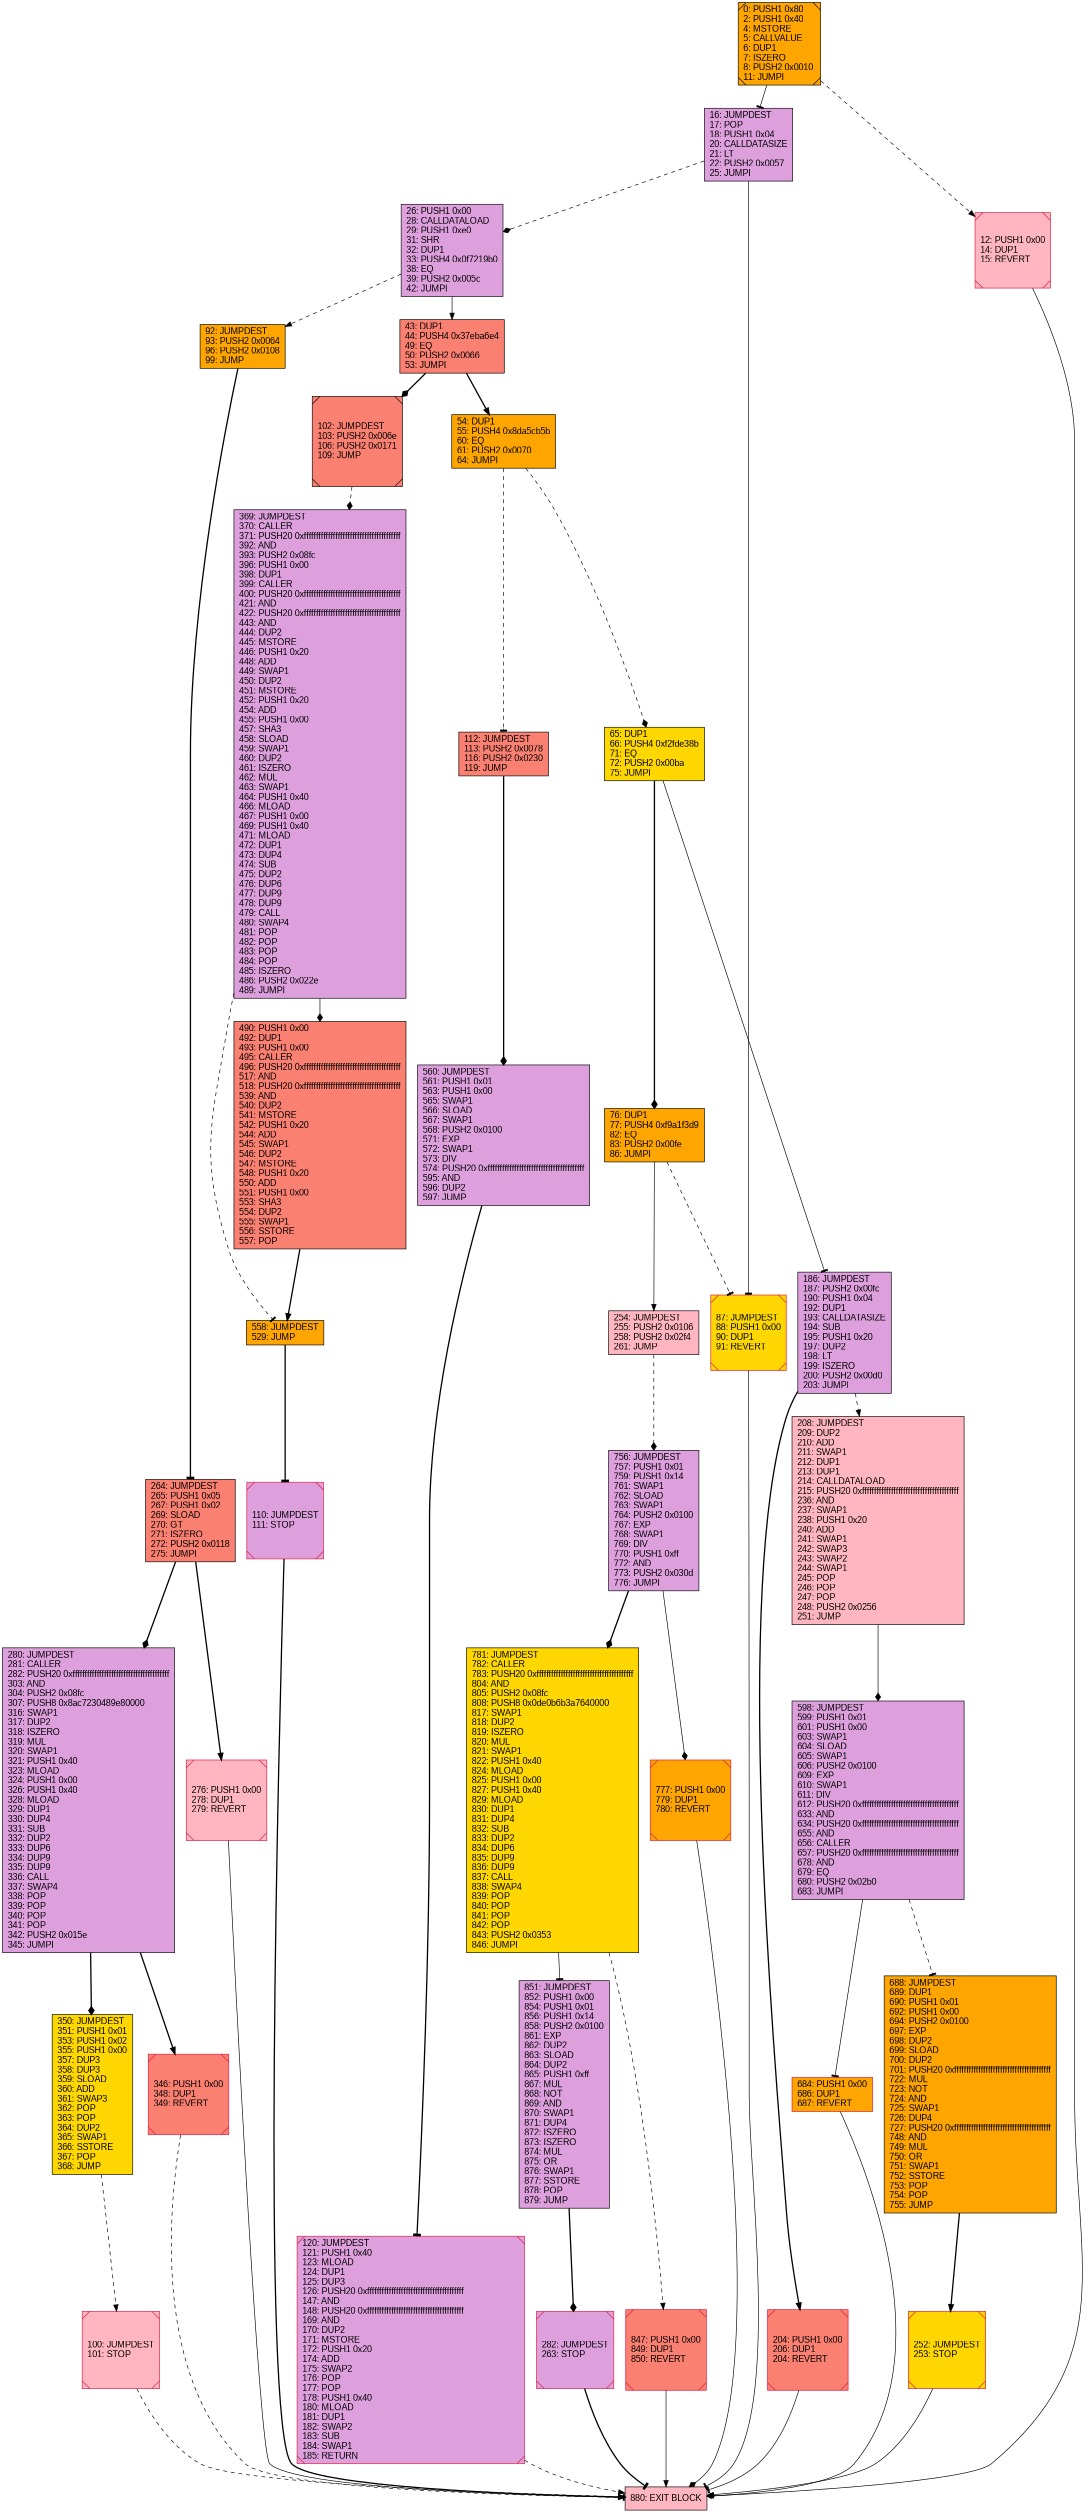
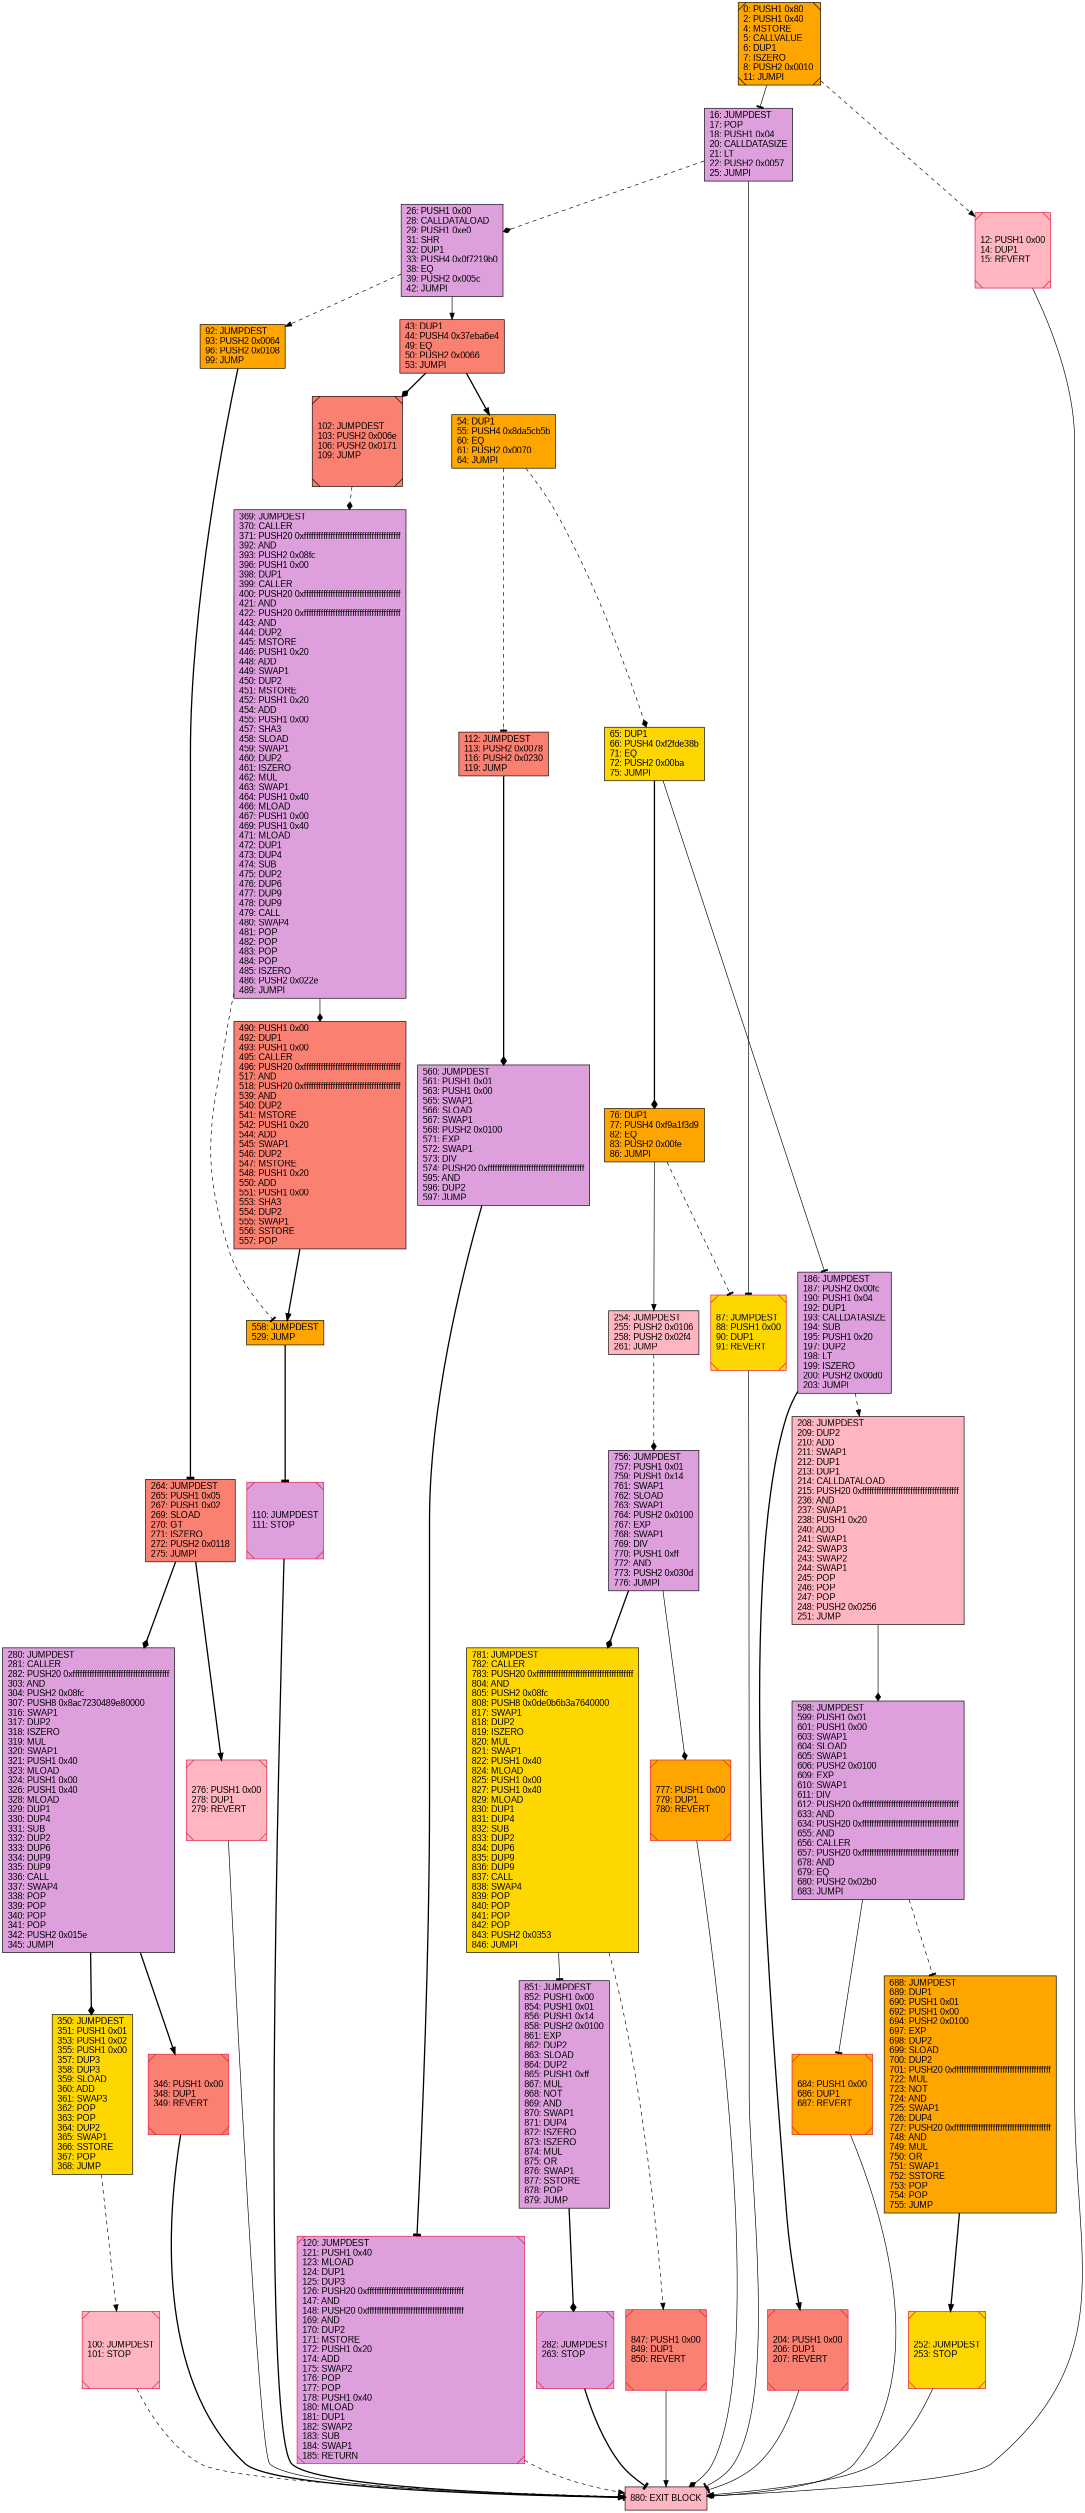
  digraph {
    rankdir=UD
    node [color=black fillcolor=plum fontcolor=black fontname=arial shape=box style=filled]
    edge [arrowhead=normal style=solid]
    n1 [label="26: PUSH1 0x00\l28: CALLDATALOAD\l29: PUSH1 0xe0\l31: SHR\l32: DUP1\l33: PUSH4 0x0f7219b0\l38: EQ\l39: PUSH2 0x005c\l42: JUMPI\l"]
    n2 [fillcolor=orange label="92: JUMPDEST\l93: PUSH2 0x0064\l96: PUSH2 0x0108\l99: JUMP\l"]
    n3 [fillcolor=salmon label="43: DUP1\l44: PUSH4 0x37eba6e4\l49: EQ\l50: PUSH2 0x0066\l53: JUMPI\l"]
    n4 [fillcolor=salmon label="264: JUMPDEST\l265: PUSH1 0x05\l267: PUSH1 0x02\l269: SLOAD\l270: GT\l271: ISZERO\l272: PUSH2 0x0118\l275: JUMPI\l"]
    n5 [fillcolor=salmon label="102: JUMPDEST\l103: PUSH2 0x006e\l106: PUSH2 0x0171\l109: JUMP\l" shape=Msquare]
    n6 [fillcolor=orange label="54: DUP1\l55: PUSH4 0x8da5cb5b\l60: EQ\l61: PUSH2 0x0070\l64: JUMPI\l"]
    n7 [label="851: JUMPDEST\l852: PUSH1 0x00\l854: PUSH1 0x01\l856: PUSH1 0x14\l858: PUSH2 0x0100\l861: EXP\l862: DUP2\l863: SLOAD\l864: DUP2\l865: PUSH1 0xff\l867: MUL\l868: NOT\l869: AND\l870: SWAP1\l871: DUP4\l872: ISZERO\l873: ISZERO\l874: MUL\l875: OR\l876: SWAP1\l877: SSTORE\l878: POP\l879: JUMP\l"]
    n8 [color=crimson label="282: JUMPDEST\l263: STOP\l" shape=Msquare]
    n9 [fillcolor=lightpink label="880: EXIT BLOCK\l"]
    n10 [fillcolor=salmon label="112: JUMPDEST\l113: PUSH2 0x0078\l116: PUSH2 0x0230\l119: JUMP\l"]
    n11 [label="560: JUMPDEST\l561: PUSH1 0x01\l563: PUSH1 0x00\l565: SWAP1\l566: SLOAD\l567: SWAP1\l568: PUSH2 0x0100\l571: EXP\l572: SWAP1\l573: DIV\l574: PUSH20 0xffffffffffffffffffffffffffffffffffffffff\l595: AND\l596: DUP2\l597: JUMP\l"]
    n12 [color=crimson label="120: JUMPDEST\l121: PUSH1 0x40\l123: MLOAD\l124: DUP1\l125: DUP3\l126: PUSH20 0xffffffffffffffffffffffffffffffffffffffff\l147: AND\l148: PUSH20 0xffffffffffffffffffffffffffffffffffffffff\l169: AND\l170: DUP2\l171: MSTORE\l172: PUSH1 0x20\l174: ADD\l175: SWAP2\l176: POP\l177: POP\l178: PUSH1 0x40\l180: MLOAD\l181: DUP1\l182: SWAP2\l183: SUB\l184: SWAP1\l185: RETURN\l" shape=Msquare]
    n13 [fillcolor=lightpink label="254: JUMPDEST\l255: PUSH2 0x0106\l258: PUSH2 0x02f4\l261: JUMP\l"]
    n14 [label="756: JUMPDEST\l757: PUSH1 0x01\l759: PUSH1 0x14\l761: SWAP1\l762: SLOAD\l763: SWAP1\l764: PUSH2 0x0100\l767: EXP\l768: SWAP1\l769: DIV\l770: PUSH1 0xff\l772: AND\l773: PUSH2 0x030d\l776: JUMPI\l"]
    n15 [fillcolor=gold label="781: JUMPDEST\l782: CALLER\l783: PUSH20 0xffffffffffffffffffffffffffffffffffffffff\l804: AND\l805: PUSH2 0x08fc\l808: PUSH8 0x0de0b6b3a7640000\l817: SWAP1\l818: DUP2\l819: ISZERO\l820: MUL\l821: SWAP1\l822: PUSH1 0x40\l824: MLOAD\l825: PUSH1 0x00\l827: PUSH1 0x40\l829: MLOAD\l830: DUP1\l831: DUP4\l832: SUB\l833: DUP2\l834: DUP6\l835: DUP9\l836: DUP9\l837: CALL\l838: SWAP4\l839: POP\l840: POP\l841: POP\l842: POP\l843: PUSH2 0x0353\l846: JUMPI\l"]
    n16 [color=crimson fillcolor=orange label="777: PUSH1 0x00\l779: DUP1\l780: REVERT\l" shape=Msquare]
    n17 [label="280: JUMPDEST\l281: CALLER\l282: PUSH20 0xffffffffffffffffffffffffffffffffffffffff\l303: AND\l304: PUSH2 0x08fc\l307: PUSH8 0x8ac7230489e80000\l316: SWAP1\l317: DUP2\l318: ISZERO\l319: MUL\l320: SWAP1\l321: PUSH1 0x40\l323: MLOAD\l324: PUSH1 0x00\l326: PUSH1 0x40\l328: MLOAD\l329: DUP1\l330: DUP4\l331: SUB\l332: DUP2\l333: DUP6\l334: DUP9\l335: DUP9\l336: CALL\l337: SWAP4\l338: POP\l339: POP\l340: POP\l341: POP\l342: PUSH2 0x015e\l345: JUMPI\l"]
    n18 [color=crimson fillcolor=lightpink label="276: PUSH1 0x00\l278: DUP1\l279: REVERT\l" shape=Msquare]
    n19 [fillcolor=gold label="350: JUMPDEST\l351: PUSH1 0x01\l353: PUSH1 0x02\l355: PUSH1 0x00\l357: DUP3\l358: DUP3\l359: SLOAD\l360: ADD\l361: SWAP3\l362: POP\l363: POP\l364: DUP2\l365: SWAP1\l366: SSTORE\l367: POP\l368: JUMP\l"]
    n20 [color=crimson fillcolor=salmon label="346: PUSH1 0x00\l348: DUP1\l349: REVERT\l" shape=Msquare]
    n21 [label="369: JUMPDEST\l370: CALLER\l371: PUSH20 0xffffffffffffffffffffffffffffffffffffffff\l392: AND\l393: PUSH2 0x08fc\l396: PUSH1 0x00\l398: DUP1\l399: CALLER\l400: PUSH20 0xffffffffffffffffffffffffffffffffffffffff\l421: AND\l422: PUSH20 0xffffffffffffffffffffffffffffffffffffffff\l443: AND\l444: DUP2\l445: MSTORE\l446: PUSH1 0x20\l448: ADD\l449: SWAP1\l450: DUP2\l451: MSTORE\l452: PUSH1 0x20\l454: ADD\l455: PUSH1 0x00\l457: SHA3\l458: SLOAD\l459: SWAP1\l460: DUP2\l461: ISZERO\l462: MUL\l463: SWAP1\l464: PUSH1 0x40\l466: MLOAD\l467: PUSH1 0x00\l469: PUSH1 0x40\l471: MLOAD\l472: DUP1\l473: DUP4\l474: SUB\l475: DUP2\l476: DUP6\l477: DUP9\l478: DUP9\l479: CALL\l480: SWAP4\l481: POP\l482: POP\l483: POP\l484: POP\l485: ISZERO\l486: PUSH2 0x022e\l489: JUMPI\l"]
    n22 [fillcolor=orange label="558: JUMPDEST\l529: JUMP\l"]
    n23 [fillcolor=salmon label="490: PUSH1 0x00\l492: DUP1\l493: PUSH1 0x00\l495: CALLER\l496: PUSH20 0xffffffffffffffffffffffffffffffffffffffff\l517: AND\l518: PUSH20 0xffffffffffffffffffffffffffffffffffffffff\l539: AND\l540: DUP2\l541: MSTORE\l542: PUSH1 0x20\l544: ADD\l545: SWAP1\l546: DUP2\l547: MSTORE\l548: PUSH1 0x20\l550: ADD\l551: PUSH1 0x00\l553: SHA3\l554: DUP2\l555: SWAP1\l556: SSTORE\l557: POP\l"]
    n24 [fillcolor=gold label="65: DUP1\l66: PUSH4 0xf2fde38b\l71: EQ\l72: PUSH2 0x00ba\l75: JUMPI\l"]
    n25 [fillcolor=orange label="76: DUP1\l77: PUSH4 0xf9a1f3d9\l82: EQ\l83: PUSH2 0x00fe\l86: JUMPI\l"]
    n26 [label="186: JUMPDEST\l187: PUSH2 0x00fc\l190: PUSH1 0x04\l192: DUP1\l193: CALLDATASIZE\l194: SUB\l195: PUSH1 0x20\l197: DUP2\l198: LT\l199: ISZERO\l200: PUSH2 0x00d0\l203: JUMPI\l"]
-   n27 [color=crimson fillcolor=orange label="684: PUSH1 0x00\l686: DUP1\l687: REVERT\l"]
+   n27 [color=crimson fillcolor=orange label="684: PUSH1 0x00\l686: DUP1\l687: REVERT\l" shape=Msquare]
    n28 [color=crimson fillcolor=lightpink label="100: JUMPDEST\l101: STOP\l" shape=Msquare]
    n29 [color=crimson fillcolor=gold label="87: JUMPDEST\l88: PUSH1 0x00\l90: DUP1\l91: REVERT\l" shape=Msquare]
    n30 [color=crimson fillcolor=salmon label="847: PUSH1 0x00\l849: DUP1\l850: REVERT\l" shape=Msquare]
    n31 [fillcolor=orange label="0: PUSH1 0x80\l2: PUSH1 0x40\l4: MSTORE\l5: CALLVALUE\l6: DUP1\l7: ISZERO\l8: PUSH2 0x0010\l11: JUMPI\l" shape=Msquare]
    n32 [label="16: JUMPDEST\l17: POP\l18: PUSH1 0x04\l20: CALLDATASIZE\l21: LT\l22: PUSH2 0x0057\l25: JUMPI\l"]
    n33 [color=crimson fillcolor=lightpink label="12: PUSH1 0x00\l14: DUP1\l15: REVERT\l" shape=Msquare]
    n34 [color=crimson label="110: JUMPDEST\l111: STOP\l" shape=Msquare]
-   n35 [color=crimson fillcolor=salmon label="204: PUSH1 0x00\l206: DUP1\l204: REVERT\l" shape=Msquare]
+   n35 [color=crimson fillcolor=salmon label="204: PUSH1 0x00\l206: DUP1\l207: REVERT\l" shape=Msquare]
    n36 [fillcolor=lightpink label="208: JUMPDEST\l209: DUP2\l210: ADD\l211: SWAP1\l212: DUP1\l213: DUP1\l214: CALLDATALOAD\l215: PUSH20 0xffffffffffffffffffffffffffffffffffffffff\l236: AND\l237: SWAP1\l238: PUSH1 0x20\l240: ADD\l241: SWAP1\l242: SWAP3\l243: SWAP2\l244: SWAP1\l245: POP\l246: POP\l247: POP\l248: PUSH2 0x0256\l251: JUMP\l"]
    n37 [label="598: JUMPDEST\l599: PUSH1 0x01\l601: PUSH1 0x00\l603: SWAP1\l604: SLOAD\l605: SWAP1\l606: PUSH2 0x0100\l609: EXP\l610: SWAP1\l611: DIV\l612: PUSH20 0xffffffffffffffffffffffffffffffffffffffff\l633: AND\l634: PUSH20 0xffffffffffffffffffffffffffffffffffffffff\l655: AND\l656: CALLER\l657: PUSH20 0xffffffffffffffffffffffffffffffffffffffff\l678: AND\l679: EQ\l680: PUSH2 0x02b0\l683: JUMPI\l"]
    n38 [color=crimson fillcolor=gold label="252: JUMPDEST\l253: STOP\l" shape=Msquare]
    n39 [fillcolor=orange label="688: JUMPDEST\l689: DUP1\l690: PUSH1 0x01\l692: PUSH1 0x00\l694: PUSH2 0x0100\l697: EXP\l698: DUP2\l699: SLOAD\l700: DUP2\l701: PUSH20 0xffffffffffffffffffffffffffffffffffffffff\l722: MUL\l723: NOT\l724: AND\l725: SWAP1\l726: DUP4\l727: PUSH20 0xffffffffffffffffffffffffffffffffffffffff\l748: AND\l749: MUL\l750: OR\l751: SWAP1\l752: SSTORE\l753: POP\l754: POP\l755: JUMP\l"]
    n1 -> n2 [style=dashed]
    n1 -> n3
    n2 -> n4 [arrowhead=tee style=bold]
    n3 -> n5 [arrowhead=diamond style=bold]
    n3 -> n6 [style=bold]
    n4 -> n17 [arrowhead=diamond style=bold]
    n4 -> n18 [style=bold]
    n5 -> n21 [arrowhead=diamond style=dashed]
    n6 -> n10 [arrowhead=tee style=dashed]
    n6 -> n24 [arrowhead=diamond style=dashed]
    n7 -> n8 [arrowhead=diamond style=bold]
    n8 -> n9 [arrowhead=tee style=bold]
    n10 -> n11 [arrowhead=diamond style=bold]
    n11 -> n12 [arrowhead=tee style=bold]
    n12 -> n9 [style=dashed]
    n13 -> n14 [arrowhead=diamond style=dashed]
    n14 -> n15 [arrowhead=diamond style=bold]
    n14 -> n16 [arrowhead=diamond]
    n15 -> n7 [arrowhead=tee]
    n15 -> n30 [style=dashed]
    n16 -> n9 [arrowhead=diamond]
    n17 -> n19 [arrowhead=diamond style=bold]
    n17 -> n20 [style=bold]
    n18 -> n9 [arrowhead=tee]
    n19 -> n28 [style=dashed]
-   n20 -> n9 [style=dashed]
+   n20 -> n9 [style=bold]
    n21 -> n22 [arrowhead=tee style=dashed]
    n21 -> n23 [arrowhead=diamond]
    n22 -> n34 [arrowhead=tee style=bold]
    n23 -> n22 [style=bold]
    n24 -> n25 [arrowhead=diamond style=bold]
    n24 -> n26 [arrowhead=tee]
    n25 -> n13
    n25 -> n29 [arrowhead=tee style=dashed]
    n26 -> n35 [style=bold]
    n26 -> n36 [style=dashed]
    n27 -> n9
    n28 -> n9 [style=dashed]
    n29 -> n9 [arrowhead=tee]
    n30 -> n9
    n31 -> n32 [arrowhead=tee]
    n31 -> n33 [style=dashed]
    n32 -> n1 [arrowhead=diamond style=dashed]
    n32 -> n29 [arrowhead=tee]
    n33 -> n9 [arrowhead=diamond]
    n34 -> n9 [style=bold]
    n35 -> n9 [arrowhead=tee]
    n36 -> n37 [arrowhead=diamond]
    n37 -> n27 [arrowhead=tee]
    n37 -> n39 [arrowhead=tee style=dashed]
    n38 -> n9
    n39 -> n38 [style=bold]
  }
